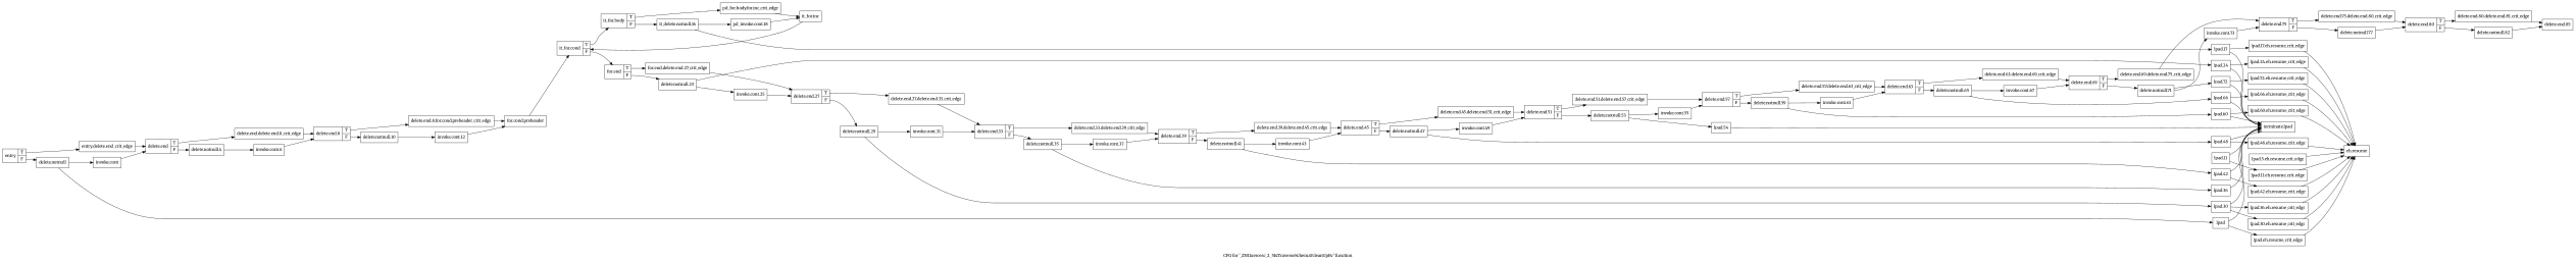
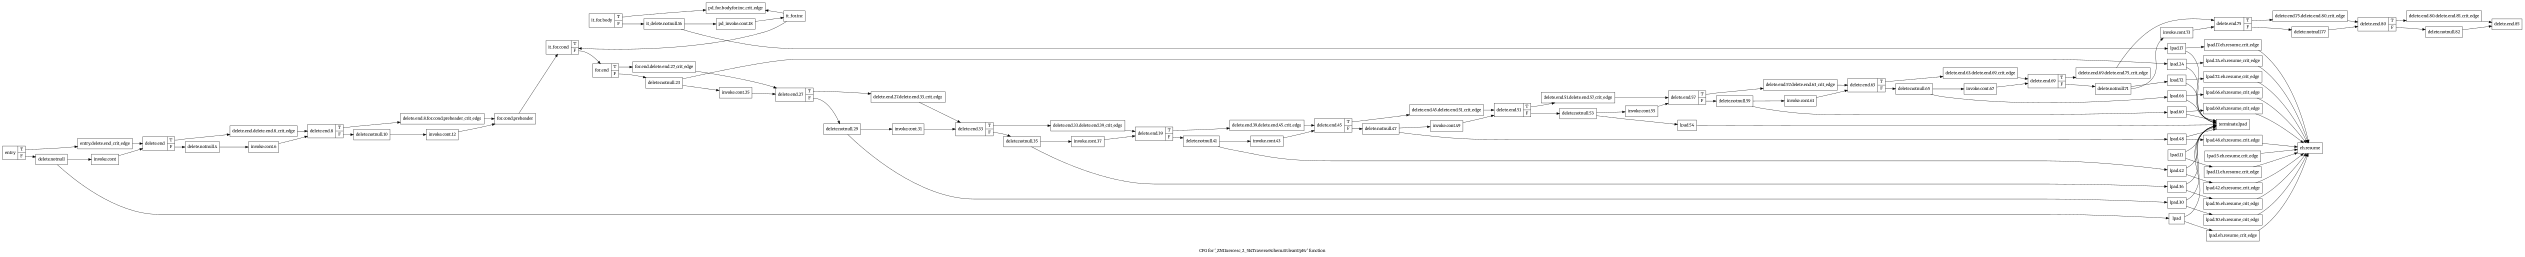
  digraph {
    fontname=Merriweather
    label="CFG for '_ZN11xercesc_2_514TraverseSchema7cleanUpEv' function"
    rankdir=LR
    node [fontname=Merriweather shape=record]
    edge [fontname=Merriweather]
    n1 [label="{entry|{<s0>T|<s1>F}}"]
    n2 [label="{entry.delete.end_crit_edge}"]
    n3 [label="{delete.notnull}"]
    n4 [label="{delete.end|{<s0>T|<s1>F}}"]
    n5 [label="{invoke.cont}"]
    n6 [label="{lpad}"]
    n7 [label="{delete.end.delete.end.8_crit_edge}"]
    n8 [label="{delete.notnull.4}"]
    n9 [label="{lpad.eh.resume_crit_edge}"]
    n10 [label="{terminate.lpad}"]
    n11 [label="{delete.end.8|{<s0>T|<s1>F}}"]
    n12 [label="{invoke.cont.6}"]
    n13 [label="{eh.resume}"]
    n14 [label="{delete.end.8.for.cond.preheader_crit_edge}"]
    n15 [label="{delete.notnull.10}"]
    n16 [label="{for.cond.preheader}"]
    n17 [label="{invoke.cont.12}"]
    n18 [label="{lpad.5.eh.resume_crit_edge}"]
    n19 [label="{it_for.cond|{<s0>T|<s1>F}}"]
    n20 [label="{lpad.11}"]
    n21 [label="{lpad.11.eh.resume_crit_edge}"]
    n22 [label="{it_for.body|{<s0>T|<s1>F}}"]
    n23 [label="{for.end|{<s0>T|<s1>F}}"]
    n24 [label="{pd_for.body.for.inc_crit_edge}"]
    n25 [label="{it_delete.notnull.16}"]
    n26 [label="{for.end.delete.end.27_crit_edge}"]
    n27 [label="{delete.notnull.23}"]
    n28 [label="{it_for.inc}"]
    n29 [label="{pd_invoke.cont.18}"]
    n30 [label="{lpad.17}"]
    n31 [label="{delete.end.27|{<s0>T|<s1>F}}"]
    n32 [label="{invoke.cont.25}"]
    n33 [label="{lpad.24}"]
    n34 [label="{lpad.17.eh.resume_crit_edge}"]
    n35 [label="{delete.end.27.delete.end.33_crit_edge}"]
    n36 [label="{delete.notnull.29}"]
    n37 [label="{lpad.24.eh.resume_crit_edge}"]
    n38 [label="{delete.end.33|{<s0>T|<s1>F}}"]
    n39 [label="{invoke.cont.31}"]
    n40 [label="{lpad.30}"]
    n41 [label="{delete.end.33.delete.end.39_crit_edge}"]
    n42 [label="{delete.notnull.35}"]
    n43 [label="{lpad.30.eh.resume_crit_edge}"]
    n44 [label="{delete.end.39|{<s0>T|<s1>F}}"]
    n45 [label="{invoke.cont.37}"]
    n46 [label="{lpad.36}"]
    n47 [label="{delete.end.39.delete.end.45_crit_edge}"]
    n48 [label="{delete.notnull.41}"]
    n49 [label="{lpad.36.eh.resume_crit_edge}"]
    n50 [label="{delete.end.45|{<s0>T|<s1>F}}"]
    n51 [label="{invoke.cont.43}"]
    n52 [label="{lpad.42}"]
    n53 [label="{delete.end.45.delete.end.51_crit_edge}"]
    n54 [label="{delete.notnull.47}"]
    n55 [label="{lpad.42.eh.resume_crit_edge}"]
    n56 [label="{delete.end.51|{<s0>T|<s1>F}}"]
    n57 [label="{invoke.cont.49}"]
    n58 [label="{lpad.48}"]
    n59 [label="{delete.end.51.delete.end.57_crit_edge}"]
    n60 [label="{delete.notnull.53}"]
    n61 [label="{lpad.48.eh.resume_crit_edge}"]
    n62 [label="{delete.end.57|{<s0>T|<s1>F}}"]
    n63 [label="{invoke.cont.55}"]
    n64 [label="{lpad.54}"]
    n65 [label="{delete.end.57.delete.end.63_crit_edge}"]
    n66 [label="{delete.notnull.59}"]
    n67 [label="{delete.end.63|{<s0>T|<s1>F}}"]
    n68 [label="{invoke.cont.61}"]
    n69 [label="{lpad.60}"]
    n70 [label="{delete.end.63.delete.end.69_crit_edge}"]
    n71 [label="{delete.notnull.65}"]
    n72 [label="{lpad.60.eh.resume_crit_edge}"]
    n73 [label="{delete.end.69|{<s0>T|<s1>F}}"]
    n74 [label="{invoke.cont.67}"]
    n75 [label="{lpad.66}"]
    n76 [label="{delete.end.69.delete.end.75_crit_edge}"]
    n77 [label="{delete.notnull.71}"]
    n78 [label="{lpad.66.eh.resume_crit_edge}"]
    n79 [label="{delete.end.75|{<s0>T|<s1>F}}"]
    n80 [label="{invoke.cont.73}"]
    n81 [label="{lpad.72}"]
    n82 [label="{delete.end.75.delete.end.80_crit_edge}"]
    n83 [label="{delete.notnull.77}"]
    n84 [label="{lpad.72.eh.resume_crit_edge}"]
    n85 [label="{delete.end.80|{<s0>T|<s1>F}}"]
    n86 [label="{delete.end.80.delete.end.85_crit_edge}"]
    n87 [label="{delete.notnull.82}"]
    n88 [label="{delete.end.85}"]
    n1 -> n2 [tailport=s0]
    n1 -> n3 [tailport=s1]
    n2 -> n4
    n3 -> n5
    n3 -> n6
    n4 -> n7 [tailport=s0]
    n4 -> n8 [tailport=s1]
    n5 -> n4
    n6 -> n9
    n6 -> n10
    n7 -> n11
    n8 -> n12
    n9 -> n13
    n11 -> n14 [tailport=s0]
    n11 -> n15 [tailport=s1]
    n12 -> n11
    n14 -> n16
    n15 -> n17
    n16 -> n19
    n17 -> n16
    n18 -> n13
-   n19 -> n22 [tailport=s0]
    n19 -> n23 [tailport=s1]
    n20 -> n10
    n20 -> n21
    n21 -> n13
    n22 -> n24 [tailport=s0]
    n22 -> n25 [tailport=s1]
    n23 -> n26 [tailport=s0]
    n23 -> n27 [tailport=s1]
-   n24 -> n28
+   n28 -> n24
    n25 -> n29
    n25 -> n30
    n26 -> n31
    n27 -> n32
    n27 -> n33
    n28 -> n19
    n29 -> n28
    n30 -> n10
    n30 -> n34
    n31 -> n35 [tailport=s0]
    n31 -> n36 [tailport=s1]
    n32 -> n31
    n33 -> n10
    n33 -> n37
    n34 -> n13
    n35 -> n38
    n36 -> n39
    n36 -> n40
    n37 -> n13
    n38 -> n41 [tailport=s0]
    n38 -> n42 [tailport=s1]
    n39 -> n38
    n40 -> n10
    n40 -> n43
    n41 -> n44
    n42 -> n45
    n42 -> n46
    n43 -> n13
    n44 -> n47 [tailport=s0]
    n44 -> n48 [tailport=s1]
    n45 -> n44
    n46 -> n10
-   n40 -> n49
+   n46 -> n49
    n47 -> n50
    n48 -> n51
    n48 -> n52
    n49 -> n13
    n50 -> n53 [tailport=s0]
    n50 -> n54 [tailport=s1]
    n51 -> n50
    n52 -> n10
    n52 -> n55
    n53 -> n56
    n54 -> n57
    n54 -> n58
    n55 -> n13
    n56 -> n59 [tailport=s0]
    n56 -> n60 [tailport=s1]
    n57 -> n56
    n58 -> n10
    n58 -> n61
    n59 -> n62
    n60 -> n63
    n60 -> n64
    n61 -> n13
    n62 -> n65 [tailport=s0]
    n62 -> n66 [tailport=s1]
    n63 -> n62
    n64 -> n10
    n65 -> n67
    n66 -> n68
    n66 -> n69
    n67 -> n70 [tailport=s0]
    n67 -> n71 [tailport=s1]
    n68 -> n67
    n69 -> n10
    n69 -> n72
    n70 -> n73
    n71 -> n74
    n71 -> n75
    n72 -> n13
    n73 -> n76 [tailport=s0]
    n73 -> n77 [tailport=s1]
    n74 -> n73
    n75 -> n10
    n75 -> n78
    n76 -> n79
    n77 -> n80
    n77 -> n81
    n78 -> n13
    n79 -> n82 [tailport=s0]
    n79 -> n83 [tailport=s1]
    n80 -> n79
    n81 -> n10
    n81 -> n84
    n82 -> n85
    n83 -> n85
    n84 -> n13
    n85 -> n86 [tailport=s0]
    n85 -> n87 [tailport=s1]
    n86 -> n88
    n87 -> n88
  }
